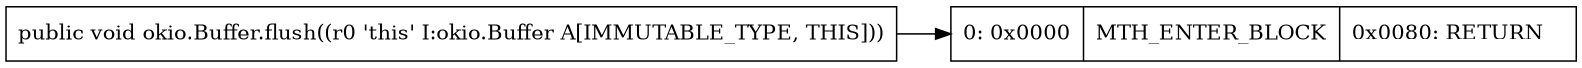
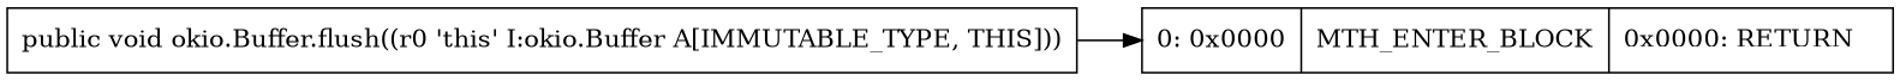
  digraph {
    rankdir=LR
    node [shape=record]
-   n1 [label="{0\:\ 0x0000|MTH_ENTER_BLOCK\l|0x0080: RETURN   \l}"]
+   n1 [label="{0\:\ 0x0000|MTH_ENTER_BLOCK\l|0x0000: RETURN   \l}"]
    n2 [label="{public void okio.Buffer.flush((r0 'this' I:okio.Buffer A[IMMUTABLE_TYPE, THIS])) }"]
    n2 -> n1
  }
